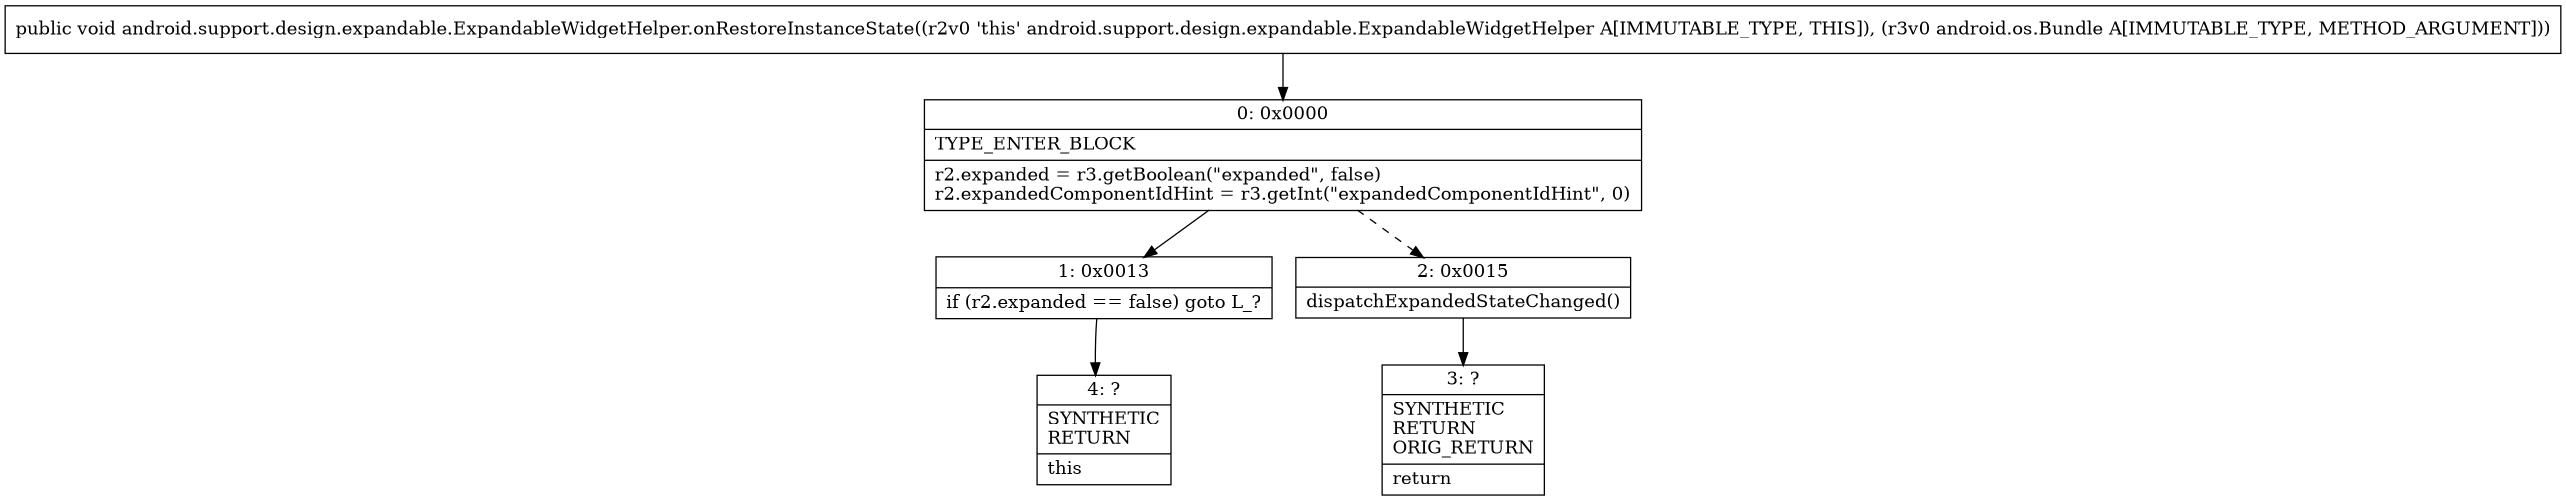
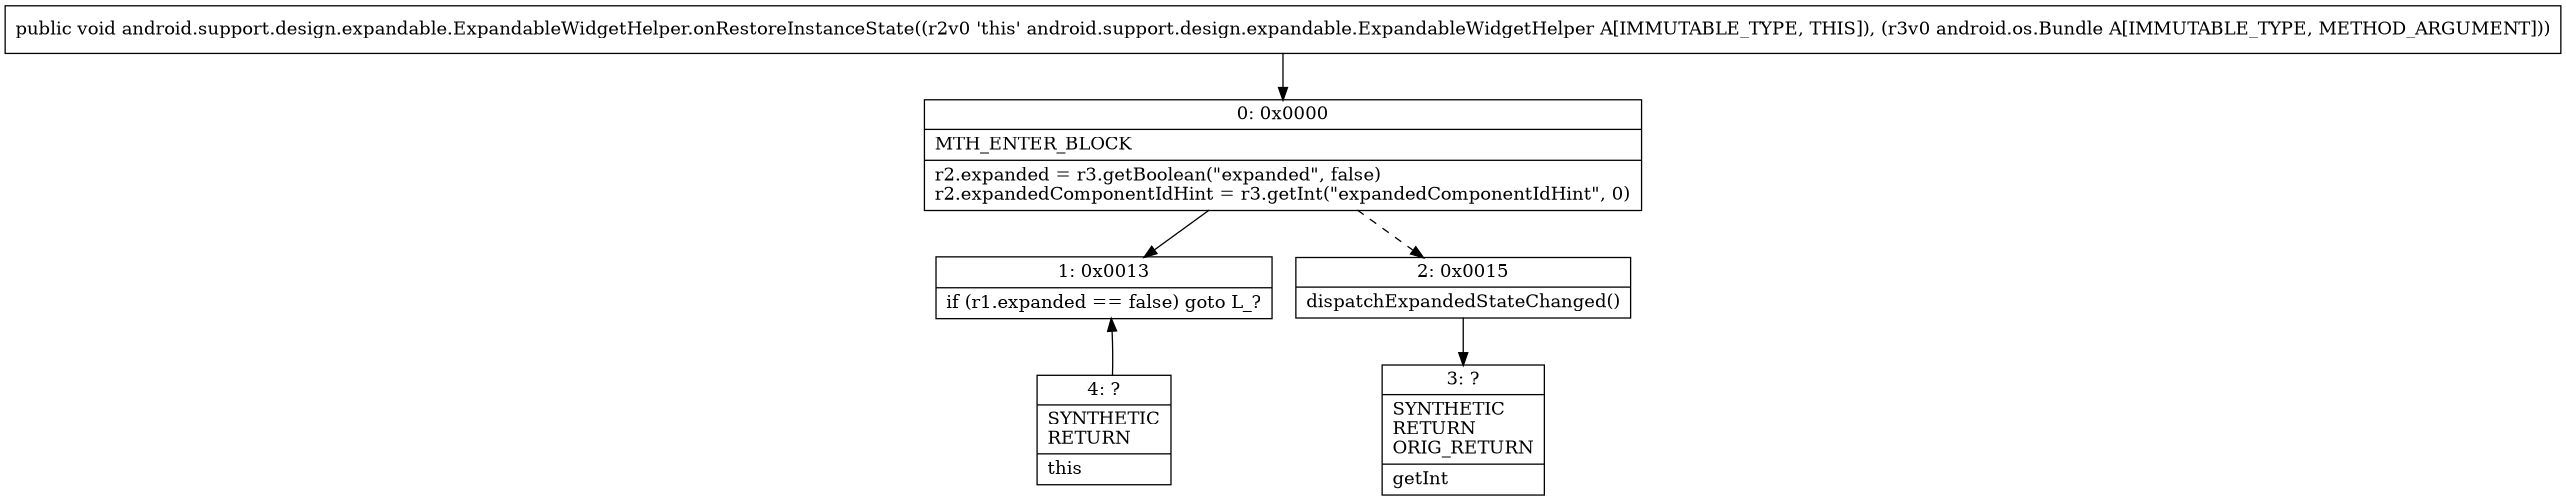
  digraph {
    node [shape=record]
-   n1 [label="{0\:\ 0x0000|TYPE_ENTER_BLOCK\l|r2.expanded = r3.getBoolean(\"expanded\", false)\lr2.expandedComponentIdHint = r3.getInt(\"expandedComponentIdHint\", 0)\l}"]
-   n2 [label="{1\:\ 0x0013|if (r2.expanded == false) goto L_?\l}"]
+   n1 [label="{0\:\ 0x0000|MTH_ENTER_BLOCK\l|r2.expanded = r3.getBoolean(\"expanded\", false)\lr2.expandedComponentIdHint = r3.getInt(\"expandedComponentIdHint\", 0)\l}"]
+   n2 [label="{1\:\ 0x0013|if (r1.expanded == false) goto L_?\l}"]
    n3 [label="{2\:\ 0x0015|dispatchExpandedStateChanged()\l}"]
    n4 [label="{4\:\ ?|SYNTHETIC\lRETURN\l|this\l}"]
-   n5 [label="{3\:\ ?|SYNTHETIC\lRETURN\lORIG_RETURN\l|return\l}"]
+   n5 [label="{3\:\ ?|SYNTHETIC\lRETURN\lORIG_RETURN\l|getInt\l}"]
    n6 [label="{public void android.support.design.expandable.ExpandableWidgetHelper.onRestoreInstanceState((r2v0 'this' android.support.design.expandable.ExpandableWidgetHelper A[IMMUTABLE_TYPE, THIS]), (r3v0 android.os.Bundle A[IMMUTABLE_TYPE, METHOD_ARGUMENT])) }"]
    n1 -> n2
    n1 -> n3 [style=dashed]
-   n2 -> n4
+   n4 -> n2
    n3 -> n5
    n6 -> n1
  }
